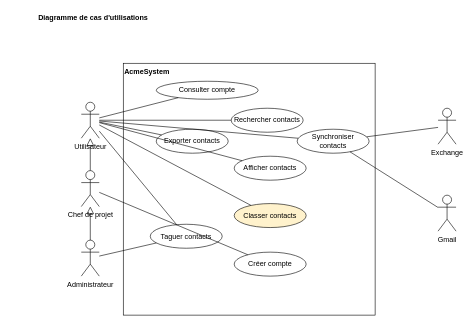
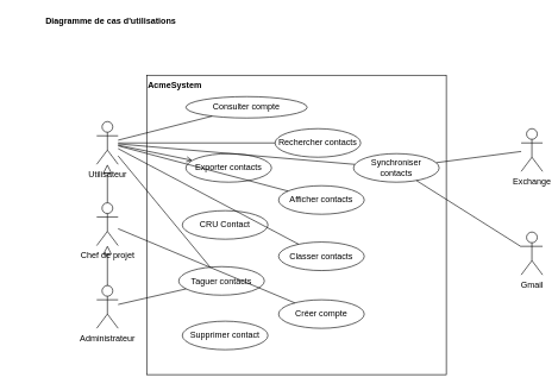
  <mxCell id="0" />
  <mxCell id="1" parent="0" />
  <mxCell id="2" value="AcmeSystem" style="whiteSpace=wrap;html=1;aspect=fixed;verticalAlign=top;align=left;fontStyle=1" parent="1" vertex="1"><mxGeometry x="205" y="105" width="420" height="420" as="geometry" /></mxCell>
  <mxCell id="3" value="Utilisateur" style="shape=umlActor;verticalLabelPosition=bottom;labelBackgroundColor=#ffffff;verticalAlign=top;html=1;outlineConnect=0;" parent="1" vertex="1"><mxGeometry x="135" y="170" width="30" height="60" as="geometry" /></mxCell>
  <mxCell id="4" value="Chef de projet" style="shape=umlActor;verticalLabelPosition=bottom;labelBackgroundColor=#ffffff;verticalAlign=top;html=1;outlineConnect=0;" parent="1" vertex="1"><mxGeometry x="135" y="284" width="30" height="60" as="geometry" /></mxCell>
  <mxCell id="5" value="Administrateur" style="shape=umlActor;verticalLabelPosition=bottom;labelBackgroundColor=#ffffff;verticalAlign=top;html=1;outlineConnect=0;" parent="1" vertex="1"><mxGeometry x="135" y="400" width="30" height="60" as="geometry" /></mxCell>
  <mxCell id="6" value="" style="endArrow=block;html=1;endFill=0;startSize=6;endSize=10;" parent="1" source="4" target="3" edge="1"><mxGeometry width="50" height="50" relative="1" as="geometry"><mxPoint x="125" y="230" as="sourcePoint" /><mxPoint x="175" y="180" as="targetPoint" /></mxGeometry></mxCell>
  <mxCell id="7" value="" style="endArrow=block;html=1;endFill=0;endSize=10;" parent="1" source="5" target="4" edge="1"><mxGeometry width="50" height="50" relative="1" as="geometry"><mxPoint x="85" y="270" as="sourcePoint" /><mxPoint x="135" y="220" as="targetPoint" /></mxGeometry></mxCell>
  <mxCell id="8" value="Consulter compte" style="ellipse;whiteSpace=wrap;html=1;" parent="1" vertex="1"><mxGeometry x="260" y="135" width="170" height="30" as="geometry" /></mxCell>
  <mxCell id="9" value="Exporter contacts" style="ellipse;whiteSpace=wrap;html=1;" parent="1" vertex="1"><mxGeometry x="260" y="215" width="120" height="40" as="geometry" /></mxCell>
  <mxCell id="10" value="Rechercher contacts" style="ellipse;whiteSpace=wrap;html=1;" parent="1" vertex="1"><mxGeometry x="385" y="180" width="120" height="40" as="geometry" /></mxCell>
  <mxCell id="11" value="Afficher contacts" style="ellipse;whiteSpace=wrap;html=1;" parent="1" vertex="1"><mxGeometry x="390" y="260" width="120" height="40" as="geometry" /></mxCell>
- <mxCell id="13" value="Classer contacts" style="ellipse;whiteSpace=wrap;html=1;fillColor=#fff2cc;" parent="1" vertex="1"><mxGeometry x="390" y="339" width="120" height="40" as="geometry" /></mxCell>
+ <mxCell id="12" value="CRU Contact" style="ellipse;whiteSpace=wrap;html=1;" parent="1" vertex="1"><mxGeometry x="255" y="295" width="120" height="40" as="geometry" /></mxCell>
+ <mxCell id="13" value="Classer contacts" style="ellipse;whiteSpace=wrap;html=1;" parent="1" vertex="1"><mxGeometry x="390" y="339" width="120" height="40" as="geometry" /></mxCell>
  <mxCell id="14" value="Taguer contacts" style="ellipse;whiteSpace=wrap;html=1;" parent="1" vertex="1"><mxGeometry x="250" y="373.5" width="120" height="40" as="geometry" /></mxCell>
  <mxCell id="15" value="Créer compte" style="ellipse;whiteSpace=wrap;html=1;" parent="1" vertex="1"><mxGeometry x="390" y="420" width="120" height="40" as="geometry" /></mxCell>
+ <mxCell id="16" value="Supprimer contact" style="ellipse;whiteSpace=wrap;html=1;" parent="1" vertex="1"><mxGeometry x="255" y="450" width="120" height="40" as="geometry" /></mxCell>
  <mxCell id="17" value="" style="endArrow=none;html=1;endFill=0;" parent="1" source="3" target="8" edge="1"><mxGeometry width="50" height="50" relative="1" as="geometry"><mxPoint x="245" y="305" as="sourcePoint" /><mxPoint x="295" y="255" as="targetPoint" /></mxGeometry></mxCell>
- <mxCell id="18" value="" style="endArrow=none;html=1;" parent="1" source="3" target="9" edge="1"><mxGeometry width="50" height="50" relative="1" as="geometry"><mxPoint x="245" y="305" as="sourcePoint" /><mxPoint x="295" y="255" as="targetPoint" /></mxGeometry></mxCell>
+ <mxCell id="18" value="" style="endArrow=open;html=1;" parent="1" source="3" target="9" edge="1"><mxGeometry width="50" height="50" relative="1" as="geometry"><mxPoint x="245" y="305" as="sourcePoint" /><mxPoint x="295" y="255" as="targetPoint" /></mxGeometry></mxCell>
  <mxCell id="19" value="" style="endArrow=none;html=1;" parent="1" source="3" target="10" edge="1"><mxGeometry width="50" height="50" relative="1" as="geometry"><mxPoint x="175" y="294.545" as="sourcePoint" /><mxPoint x="284.457" y="254.743" as="targetPoint" /></mxGeometry></mxCell>
  <mxCell id="20" value="" style="endArrow=none;html=1;" parent="1" source="3" target="11" edge="1"><mxGeometry width="50" height="50" relative="1" as="geometry"><mxPoint x="175" y="295.086" as="sourcePoint" /><mxPoint x="407.206" y="219.019" as="targetPoint" /></mxGeometry></mxCell>
  <mxCell id="21" value="" style="endArrow=none;html=1;" parent="1" source="3" target="13" edge="1"><mxGeometry width="50" height="50" relative="1" as="geometry"><mxPoint x="175" y="301.875" as="sourcePoint" /><mxPoint x="263.82" y="312.978" as="targetPoint" /></mxGeometry></mxCell>
  <mxCell id="22" value="" style="endArrow=none;html=1;" parent="1" source="3" target="14" edge="1"><mxGeometry width="50" height="50" relative="1" as="geometry"><mxPoint x="175" y="303.254" as="sourcePoint" /><mxPoint x="404.713" y="353.09" as="targetPoint" /></mxGeometry></mxCell>
  <mxCell id="23" value="" style="endArrow=none;html=1;" parent="1" source="4" target="15" edge="1"><mxGeometry width="50" height="50" relative="1" as="geometry"><mxPoint x="175" y="309.543" as="sourcePoint" /><mxPoint x="287.018" y="380.808" as="targetPoint" /></mxGeometry></mxCell>
  <mxCell id="24" value="" style="endArrow=none;html=1;" parent="1" source="5" target="14" edge="1"><mxGeometry width="50" height="50" relative="1" as="geometry"><mxPoint x="175" y="307.373" as="sourcePoint" /><mxPoint x="421.324" y="428.447" as="targetPoint" /></mxGeometry></mxCell>
  <mxCell id="25" value="Diagramme de cas d'utilisations" style="text;html=1;strokeColor=none;fillColor=none;align=center;verticalAlign=middle;whiteSpace=wrap;rounded=0;fontStyle=1" parent="1" vertex="1"><mxGeometry x="20" y="20" width="270" height="20" as="geometry" /></mxCell>
  <mxCell id="26" value="Exchange" style="shape=umlActor;verticalLabelPosition=bottom;labelBackgroundColor=#ffffff;verticalAlign=top;html=1;align=center;" parent="1" vertex="1"><mxGeometry x="730" y="180" width="30" height="60" as="geometry" /></mxCell>
  <mxCell id="27" value="Gmail" style="shape=umlActor;verticalLabelPosition=bottom;labelBackgroundColor=#ffffff;verticalAlign=top;html=1;align=center;" parent="1" vertex="1"><mxGeometry x="730" y="325" width="30" height="60" as="geometry" /></mxCell>
  <mxCell id="28" value="Synchroniser contacts" style="ellipse;whiteSpace=wrap;html=1;" parent="1" vertex="1"><mxGeometry x="495" y="215" width="120" height="40" as="geometry" /></mxCell>
  <mxCell id="29" value="" style="endArrow=none;html=1;" parent="1" source="28" target="26" edge="1"><mxGeometry width="50" height="50" relative="1" as="geometry"><mxPoint x="370" y="305" as="sourcePoint" /><mxPoint x="420" y="255" as="targetPoint" /></mxGeometry></mxCell>
  <mxCell id="30" value="" style="endArrow=none;html=1;" parent="1" source="28" target="27" edge="1"><mxGeometry width="50" height="50" relative="1" as="geometry"><mxPoint x="612.605" y="240.381" as="sourcePoint" /><mxPoint x="735" y="217.763" as="targetPoint" /></mxGeometry></mxCell>
  <mxCell id="31" value="" style="endArrow=none;html=1;" parent="1" source="28" target="3" edge="1"><mxGeometry width="50" height="50" relative="1" as="geometry"><mxPoint x="590.008" y="267.319" as="sourcePoint" /><mxPoint x="735" y="351.316" as="targetPoint" /></mxGeometry></mxCell>
